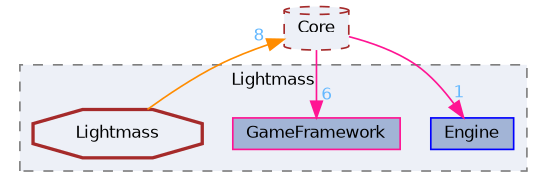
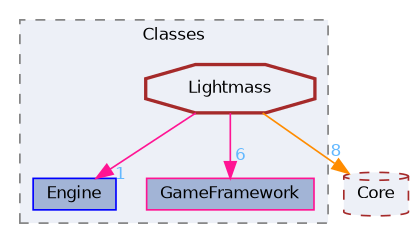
  digraph {
    compound=true
    node [color=brown fillcolor="#a2b4d6" fontname=Helvetica fontsize=10 shape=box style=filled]
    edge [color=deeppink fontcolor=steelblue1 fontname=Helvetica fontsize=10 labeldistance=1.5 labelfontname=Helvetica labelfontsize=10]
    n1 [color=blue height=0.2 label=Engine width=0.4]
    n2 [color=deeppink height=0.2 label=GameFramework width=0.4]
    n3 [fillcolor="#edf0f7" height=0.2 label=Lightmass shape=octagon style="filled,bold" width=0.4]
    n4 [fillcolor="#edf0f7" height=0.2 label=Core shape=cylinder style="filled,dashed" width=0.4]
    subgraph cluster_1 {
      bgcolor="#edf0f7"
      fontname=Helvetica
      fontsize=10
-     label=Lightmass
+     label=Classes
      pencolor=grey50
      style="filled,dashed"
      n1
      n2
      n3
    }
-   n4 -> n1 [headlabel=1]
-   n4 -> n2 [headlabel=6]
+   n3 -> n1 [headlabel=1]
+   n3 -> n2 [headlabel=6]
    n3 -> n4 [color=darkorange headlabel=8]
  }
